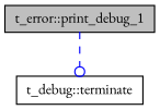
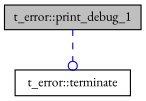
  digraph {
    rankdir=TB
    fontname="EB Garamond"
    node [color=black fontname="EB Garamond" fontsize=12 shape=record]
    n1 [fillcolor=grey75 fontcolor=black height=0.2 label="t_error::print_debug_1" style=filled width=0.4]
-   n2 [height=0.2 label="t_debug::terminate" width=0.4]
+   n2 [height=0.2 label="t_error::terminate" width=0.4]
    n1 -> n2 [color=blue fontname="EB Garamond" fontsize=12 labelfontname=Helvetica labelfontsize=12 style=dashed arrowhead=odot]
  }
